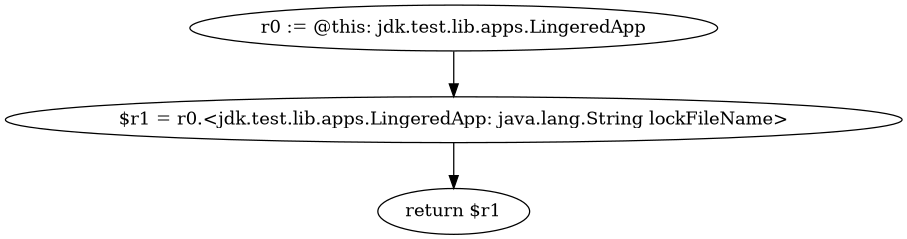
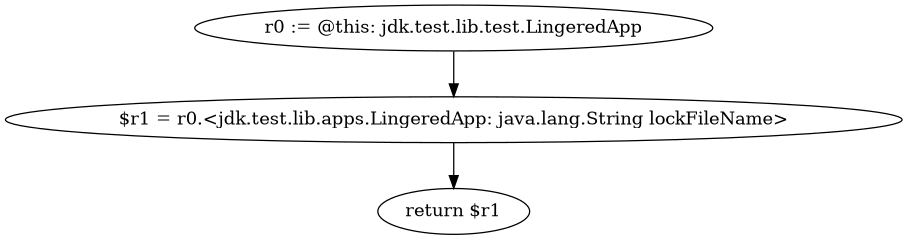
  digraph {
-   "r0 := @this: jdk.test.lib.apps.LingeredApp"
+   "r0 := @this: jdk.test.lib.apps.LingeredApp" [label="r0 := @this: jdk.test.lib.test.LingeredApp"]
    "$r1 = r0.<jdk.test.lib.apps.LingeredApp: java.lang.String lockFileName>"
    "return $r1"
    "r0 := @this: jdk.test.lib.apps.LingeredApp" -> "$r1 = r0.<jdk.test.lib.apps.LingeredApp: java.lang.String lockFileName>"
    "$r1 = r0.<jdk.test.lib.apps.LingeredApp: java.lang.String lockFileName>" -> "return $r1"
  }
